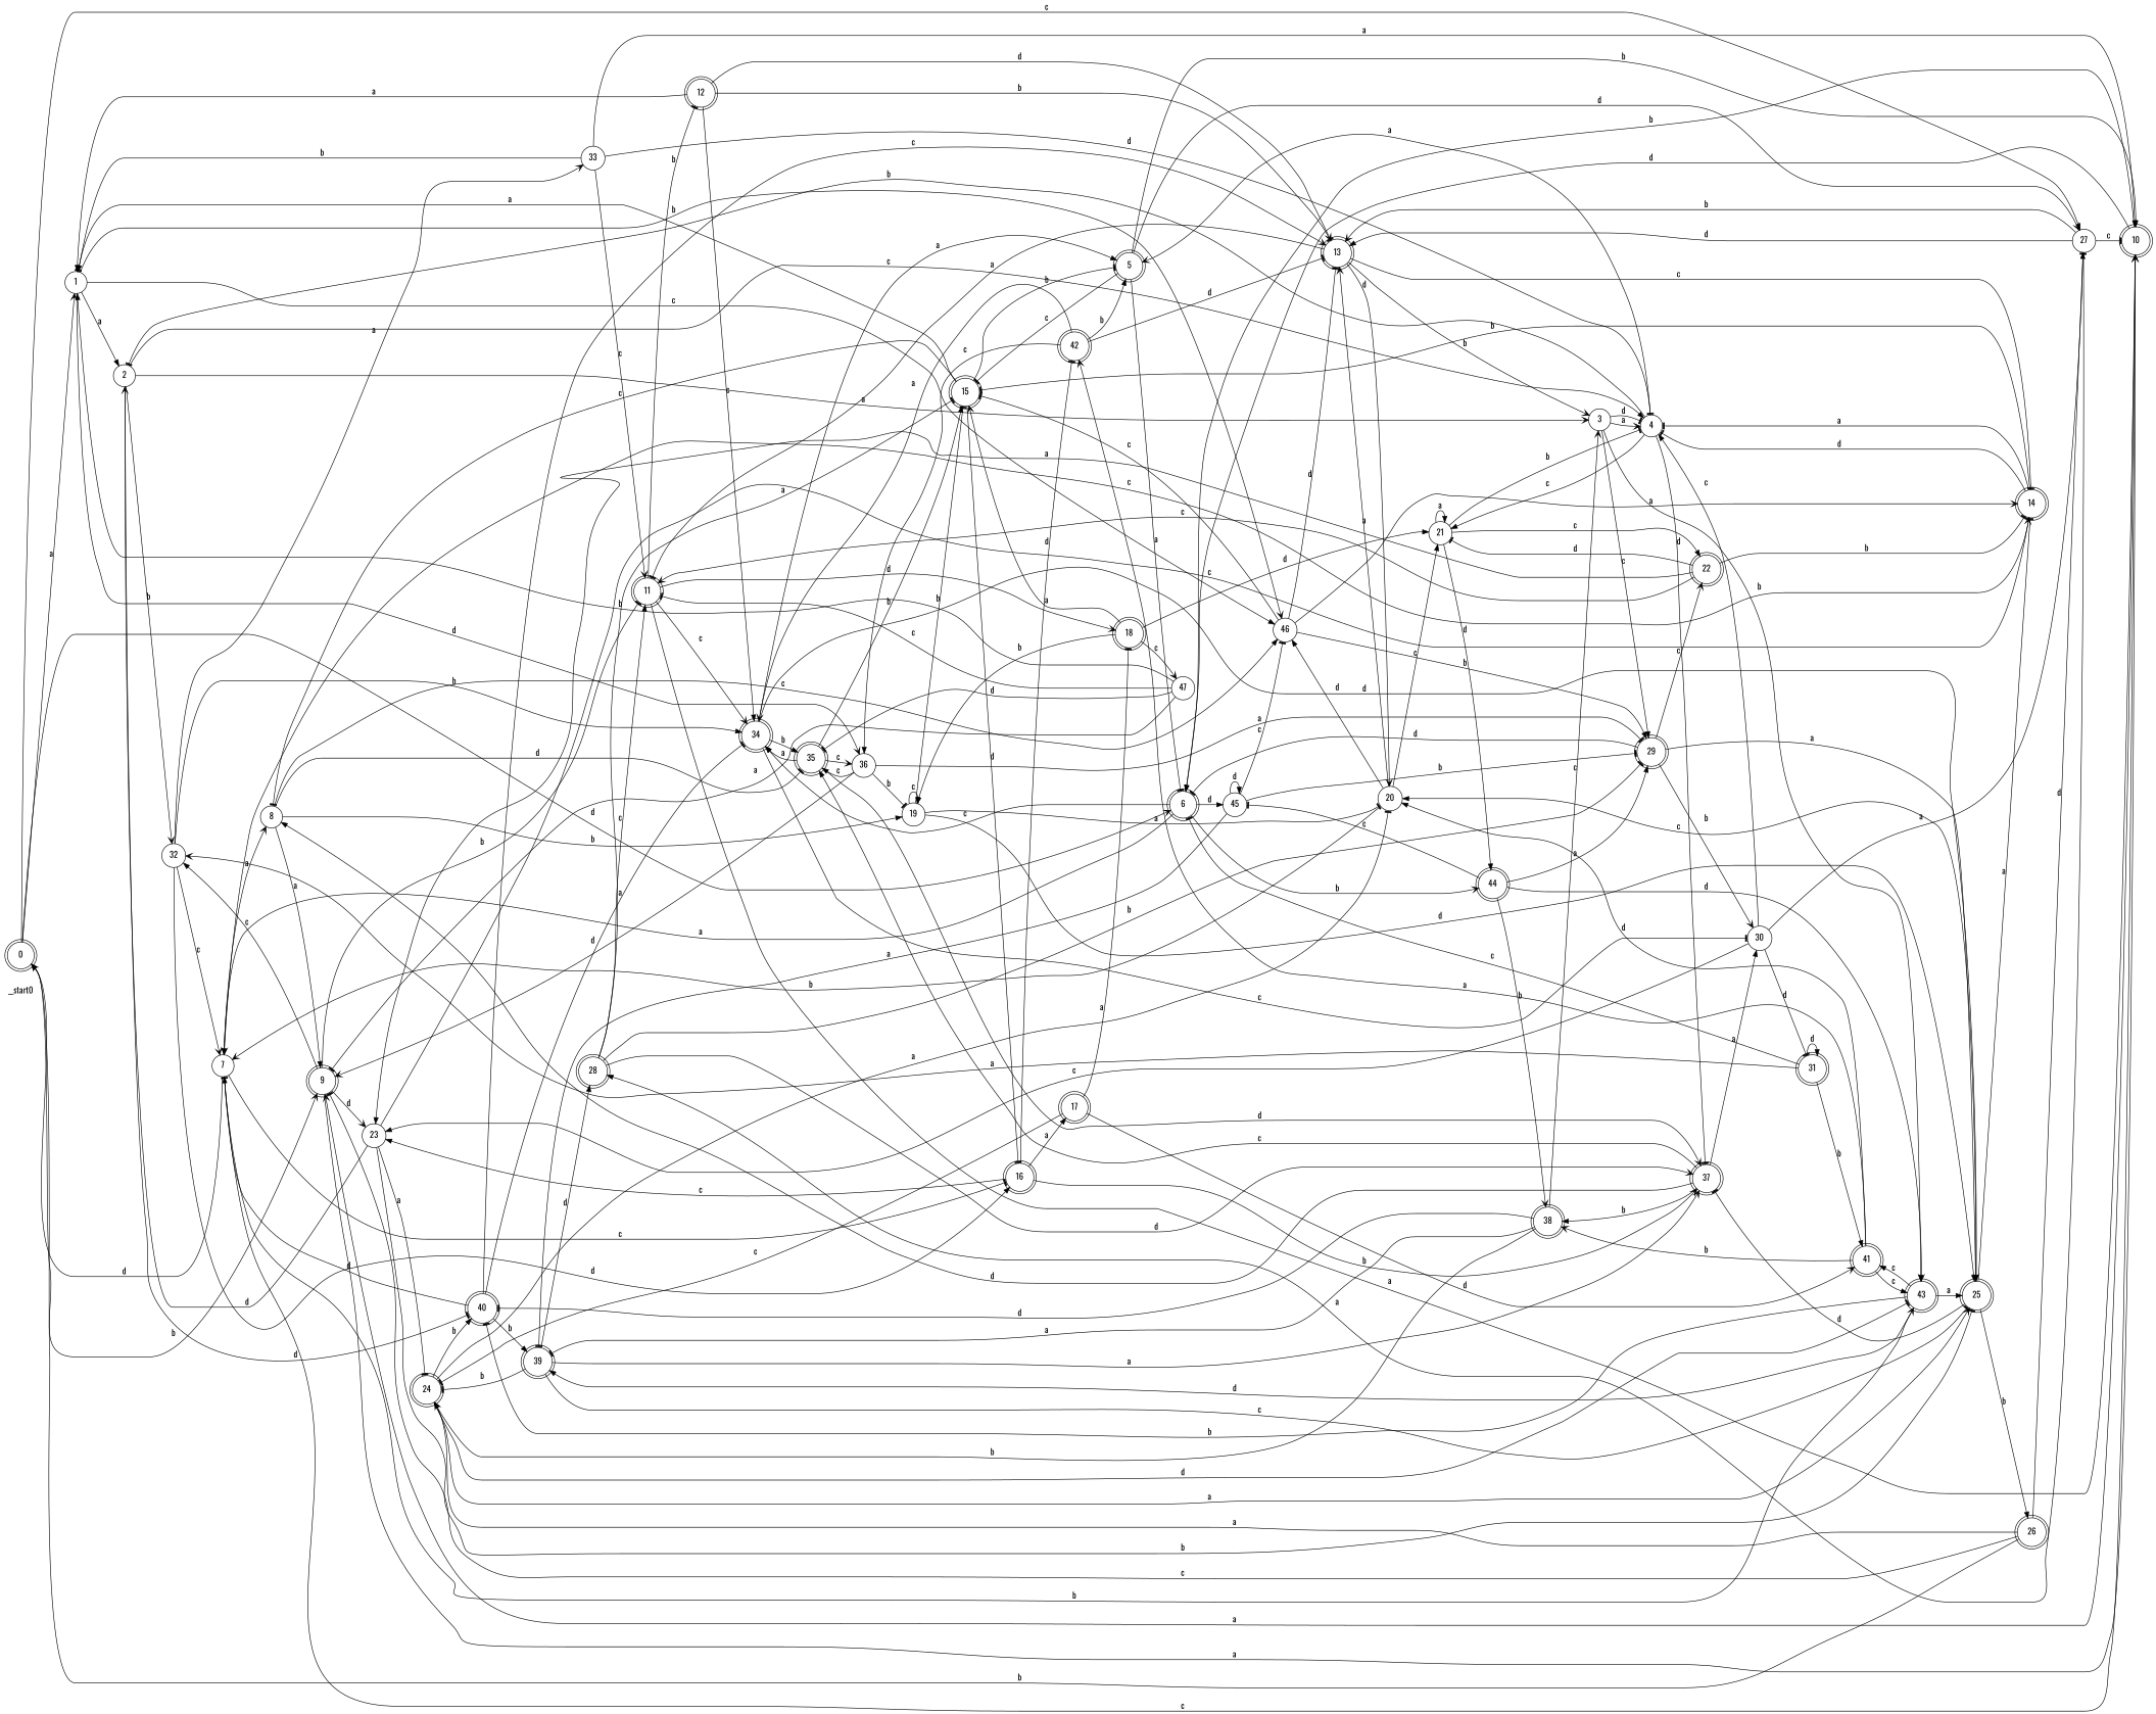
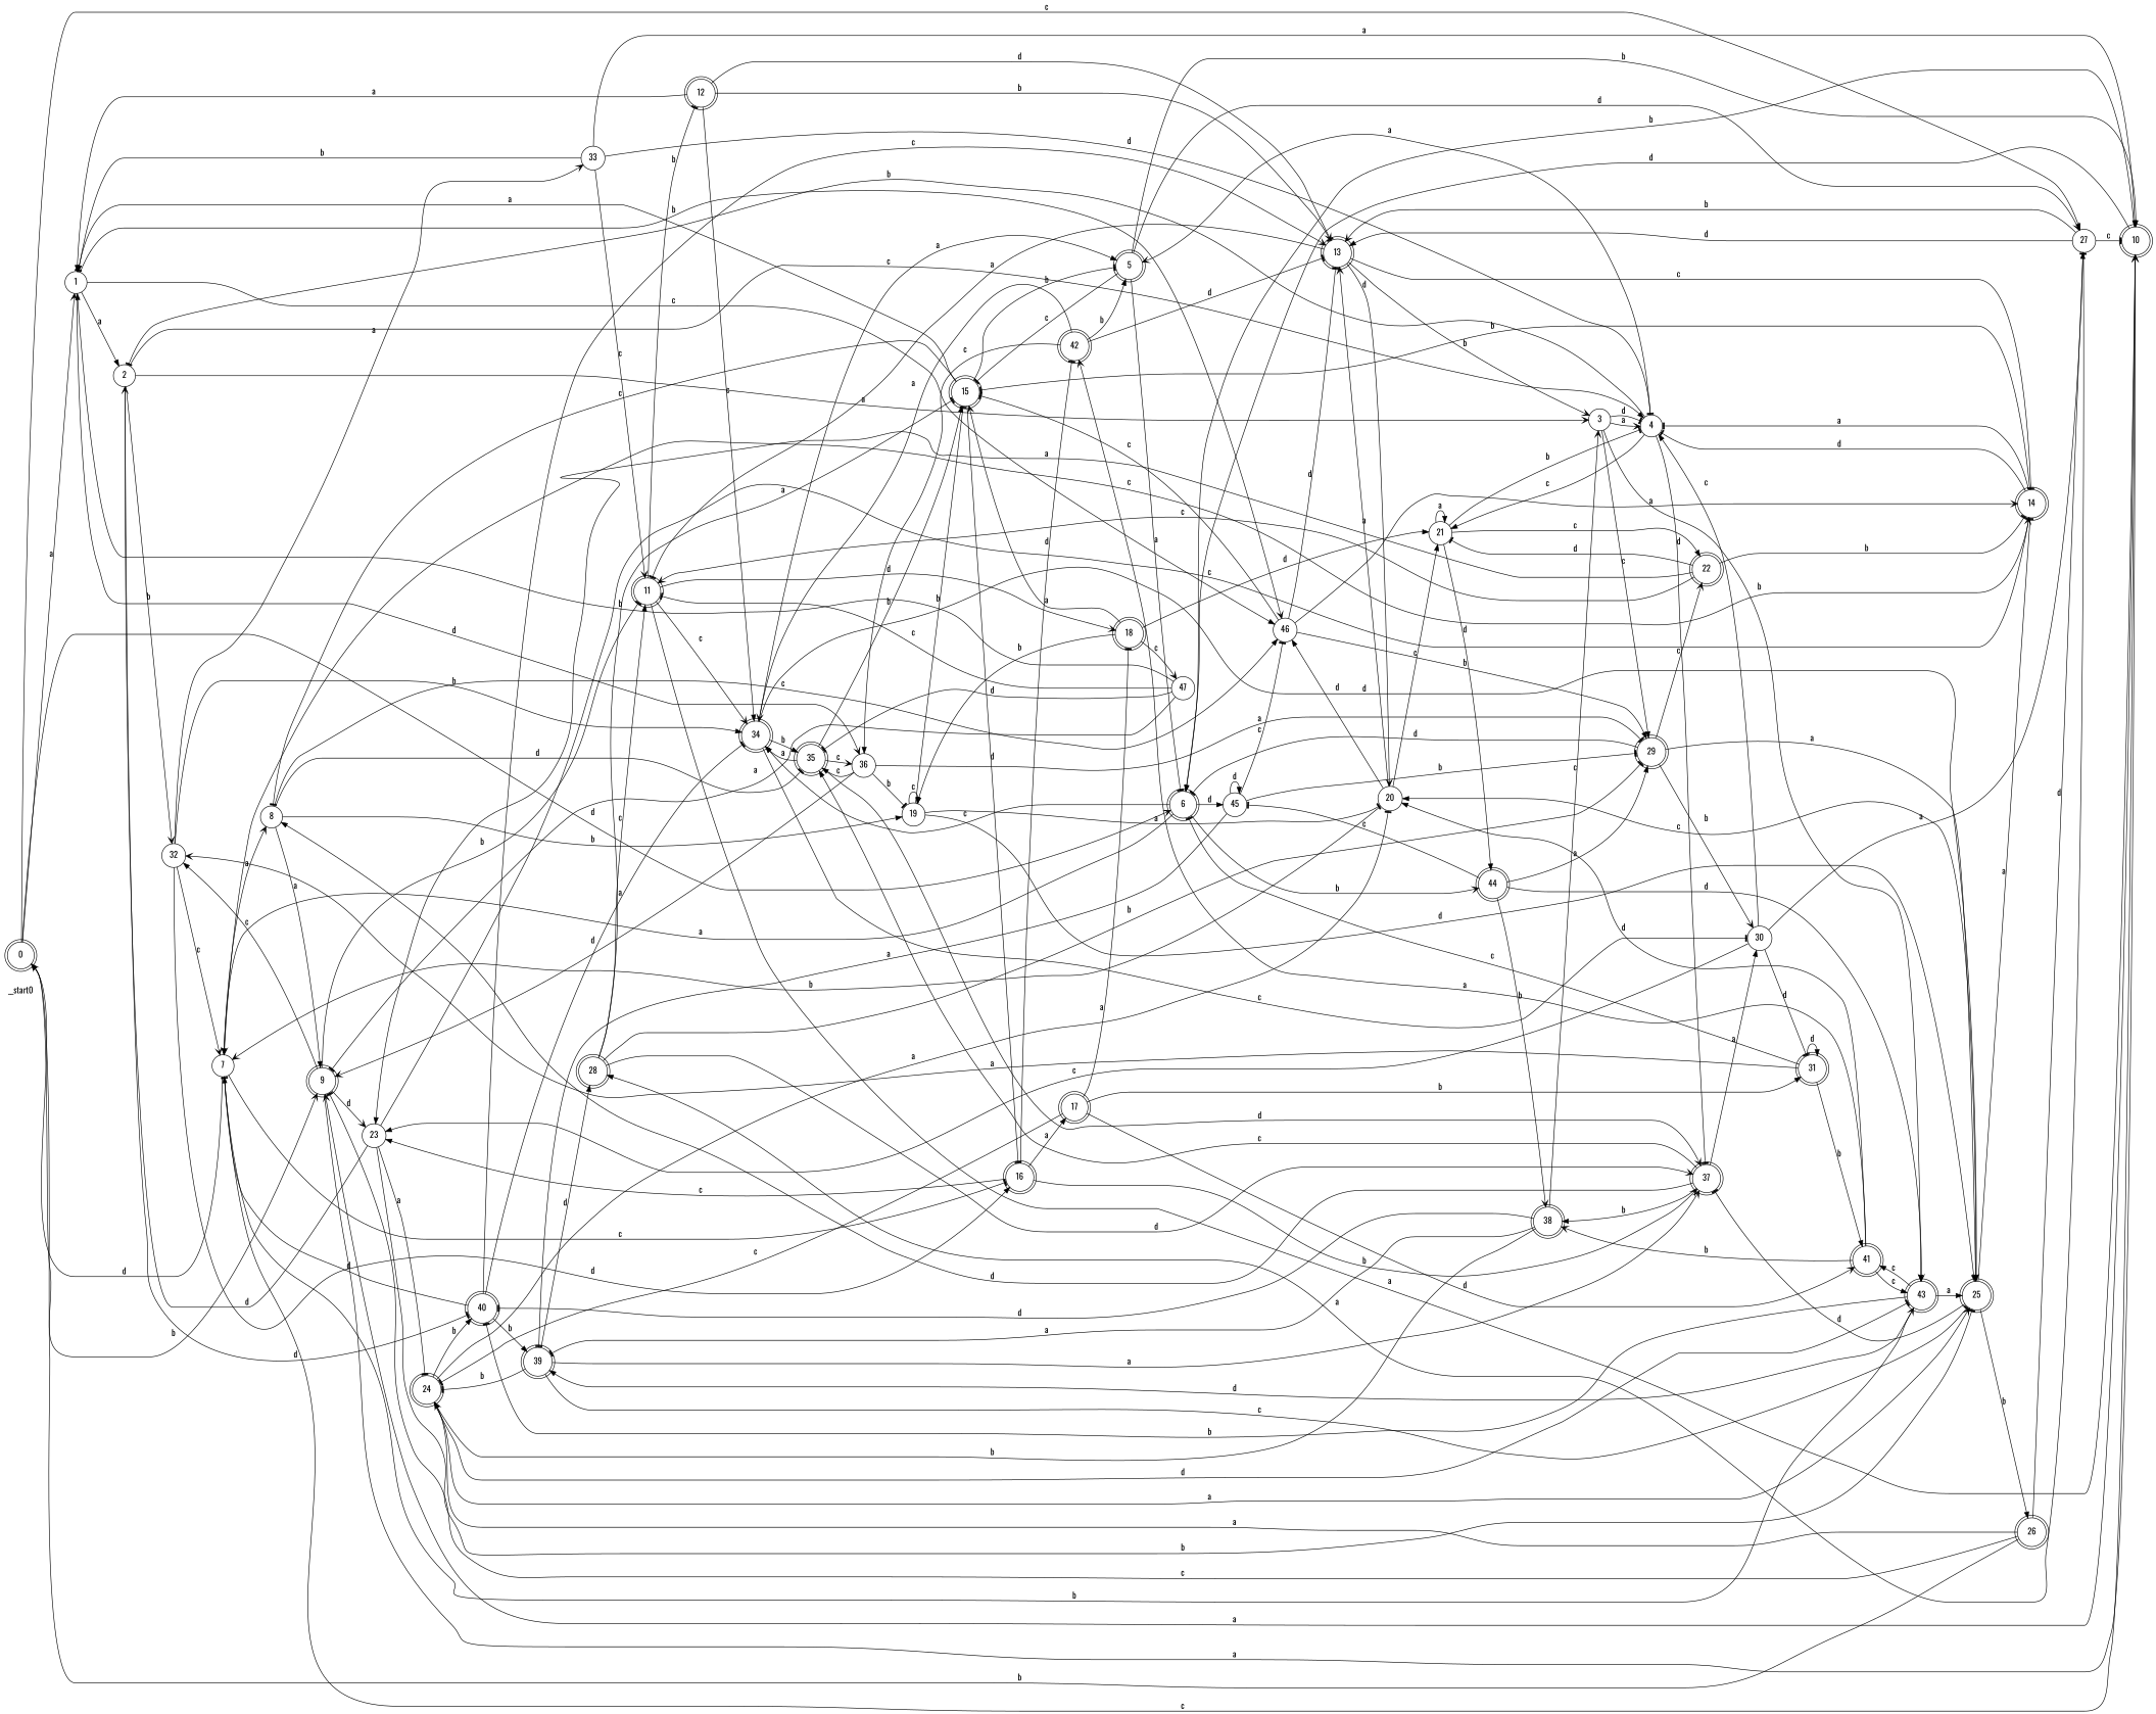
  digraph {
    fontname=Oswald
    rankdir=LR
    node [fontname=Oswald shape=doublecircle color=black fillcolor=white style="rounded,filled"]
    edge [arrowhead=normal fontname=Oswald]
    __start0 [shape=none color="" fillcolor="" style=""]
    n2 [label=0]
    n3 [label=1 shape=circle style=filled]
    n4 [label=6]
    n5 [label=9]
    n6 [label=27 shape=circle style=filled]
    n7 [label=2 shape=circle style=filled]
    n8 [label=36 shape=circle style=filled]
    n9 [label=46 shape=circle style=filled]
    n10 [label=7 shape=circle style=filled]
    n11 [label=34]
    n12 [label=44]
    n13 [label=45 shape=circle style=filled]
    n14 [label=32 shape=circle style=filled]
    n15 [label=10]
    n16 [label=11]
    n17 [label=23 shape=circle style=filled]
    n18 [label=13]
    n19 [label=28]
    n20 [label=3 shape=circle style=filled]
    n21 [label=4 shape=circle style=filled]
    n22 [label=40]
    n23 [label=29]
    n24 [label=19 shape=circle style=filled]
    n25 [label=35]
    n26 [label=15]
    n27 [label=14]
    n28 [label=43]
    n29 [label=5]
    n30 [label=21 shape=circle style=filled]
    n31 [label=37]
    n32 [label=16]
    n33 [label=33 shape=circle style=filled]
    n34 [label=39]
    n35 [label=25]
    n36 [label=22]
    n37 [label=30 shape=circle style=filled]
    n38 [label=41]
    n39 [label=8 shape=circle style=filled]
    n40 [label=38]
    n41 [label=17]
    n42 [label=42]
    n43 [label=20 shape=circle style=filled]
    n44 [label=12]
    n45 [label=18]
    n46 [label=24]
    n47 [label=47 shape=circle style=filled]
    n48 [label=31]
    n49 [label=26]
    n2 -> n3 [arrowhead=vee label=a]
    n2 -> n4 [arrowhead=vee label=d]
    n2 -> n5 [arrowhead=vee label=b]
    n2 -> n6 [label=c]
    n3 -> n7 [label=a]
    n3 -> n8 [arrowhead=vee label=d]
    n3 -> n9 [arrowhead=vee label=b]
    n3 -> n9 [label=c]
    n4 -> n10 [label=a]
    n4 -> n11 [label=c]
    n4 -> n12 [arrowhead=vee label=b]
    n4 -> n13 [label=d]
    n5 -> n14 [label=c]
    n5 -> n15 [arrowhead=vee label=a]
    n5 -> n16 [arrowhead=tee label=b]
    n5 -> n17 [arrowhead=vee label=d]
    n6 -> n15 [arrowhead=tee label=c]
    n6 -> n18 [arrowhead=vee label=b]
    n6 -> n18 [label=d]
    n6 -> n19 [label=a]
    n7 -> n14 [arrowhead=vee label=b]
    n7 -> n20 [arrowhead=vee label=a]
    n7 -> n21 [label=c]
    n7 -> n22 [arrowhead=tee label=d]
    n8 -> n5 [arrowhead=vee label=d]
    n8 -> n23 [arrowhead=tee label=a]
    n8 -> n24 [arrowhead=tee label=b]
    n8 -> n25 [label=c]
    n9 -> n18 [arrowhead=tee label=d]
    n9 -> n23 [label=b]
    n9 -> n26 [arrowhead=tee label=c]
    n9 -> n27 [arrowhead=vee label=a]
    n10 -> n2 [label=d]
    n10 -> n28 [arrowhead=vee label=b]
    n10 -> n32 [arrowhead=tee label=c]
    n10 -> n39 [arrowhead=vee label=a]
    n11 -> n25 [label=b]
    n11 -> n29 [label=a]
    n11 -> n35 [label=d]
    n11 -> n37 [arrowhead=tee label=c]
    n12 -> n13 [arrowhead=tee label=c]
    n12 -> n23 [label=a]
    n12 -> n28 [arrowhead=vee label=d]
    n12 -> n40 [arrowhead=vee label=b]
    n13 -> n9 [arrowhead=tee label=c]
    n13 -> n13 [label=d]
    n13 -> n23 [arrowhead=tee label=b]
    n13 -> n34 [arrowhead=tee label=a]
    n14 -> n10 [arrowhead=vee label=c]
    n14 -> n11 [label=b]
    n14 -> n32 [label=d]
    n14 -> n33 [arrowhead=vee label=a]
    n15 -> n4 [label=b]
    n15 -> n4 [label=d]
    n15 -> n5 [arrowhead=vee label=a]
    n15 -> n10 [arrowhead=tee label=c]
    n16 -> n11 [arrowhead=vee label=c]
    n16 -> n15 [arrowhead=vee label=a]
    n16 -> n44 [arrowhead=tee label=b]
    n16 -> n45 [arrowhead=vee label=d]
    n17 -> n7 [arrowhead=vee label=d]
    n17 -> n27 [arrowhead=vee label=c]
    n17 -> n35 [arrowhead=tee label=b]
    n17 -> n46 [arrowhead=tee label=a]
    n18 -> n16 [arrowhead=tee label=a]
    n18 -> n20 [arrowhead=vee label=b]
    n18 -> n27 [arrowhead=tee label=c]
    n18 -> n43 [arrowhead=vee label=d]
    n19 -> n16 [label=c]
    n19 -> n23 [arrowhead=tee label=b]
    n19 -> n26 [arrowhead=tee label=a]
    n19 -> n31 [arrowhead=vee label=d]
    n20 -> n21 [arrowhead=vee label=a]
    n20 -> n21 [arrowhead=tee label=d]
    n20 -> n23 [label=c]
    n20 -> n28 [label=b]
    n21 -> n7 [arrowhead=tee label=b]
    n21 -> n29 [arrowhead=vee label=a]
    n21 -> n30 [label=c]
    n21 -> n31 [arrowhead=tee label=d]
    n22 -> n10 [label=d]
    n22 -> n11 [arrowhead=tee label=a]
    n22 -> n18 [arrowhead=vee label=c]
    n22 -> n34 [label=b]
    n23 -> n4 [arrowhead=tee label=d]
    n23 -> n35 [arrowhead=vee label=a]
    n23 -> n36 [arrowhead=vee label=c]
    n23 -> n37 [arrowhead=vee label=b]
    n24 -> n24 [label=c]
    n24 -> n26 [arrowhead=tee label=b]
    n24 -> n35 [label=d]
    n24 -> n43 [arrowhead=tee label=a]
    n25 -> n8 [arrowhead=vee label=c]
    n25 -> n11 [label=a]
    n25 -> n26 [label=b]
    n25 -> n31 [arrowhead=vee label=d]
    n26 -> n3 [arrowhead=tee label=a]
    n26 -> n29 [arrowhead=tee label=b]
    n26 -> n32 [arrowhead=tee label=d]
    n26 -> n39 [arrowhead=tee label=c]
    n27 -> n10 [arrowhead=vee label=c]
    n27 -> n21 [arrowhead=tee label=a]
    n27 -> n21 [arrowhead=tee label=d]
    n27 -> n26 [arrowhead=tee label=b]
    n28 -> n22 [arrowhead=tee label=b]
    n28 -> n34 [label=d]
    n28 -> n35 [label=a]
    n28 -> n38 [label=c]
    n29 -> n4 [arrowhead=tee label=a]
    n29 -> n6 [arrowhead=vee label=d]
    n29 -> n15 [label=b]
    n29 -> n26 [arrowhead=tee label=c]
    n30 -> n12 [label=d]
    n30 -> n21 [arrowhead=tee label=b]
    n30 -> n30 [label=a]
    n30 -> n36 [label=c]
    n31 -> n25 [label=c]
    n31 -> n37 [label=a]
    n31 -> n39 [label=d]
    n31 -> n40 [label=b]
    n32 -> n17 [label=c]
    n32 -> n31 [arrowhead=vee label=b]
    n32 -> n41 [label=a]
    n32 -> n42 [arrowhead=tee label=d]
    n33 -> n3 [label=b]
    n33 -> n15 [label=a]
    n33 -> n16 [arrowhead=vee label=c]
    n33 -> n21 [arrowhead=tee label=d]
    n34 -> n19 [label=d]
    n34 -> n31 [arrowhead=vee label=a]
    n34 -> n35 [arrowhead=tee label=c]
    n34 -> n46 [arrowhead=tee label=b]
    n35 -> n27 [arrowhead=tee label=a]
    n35 -> n31 [arrowhead=tee label=d]
    n35 -> n43 [label=c]
    n35 -> n49 [label=b]
    n36 -> n16 [arrowhead=vee label=c]
    n36 -> n17 [label=a]
    n36 -> n27 [arrowhead=tee label=b]
    n36 -> n30 [arrowhead=tee label=d]
    n37 -> n6 [arrowhead=tee label=a]
    n37 -> n17 [label=c]
    n37 -> n21 [label=c]
    n37 -> n48 [arrowhead=tee label=d]
    n38 -> n28 [label=c]
    n38 -> n40 [arrowhead=vee label=b]
    n38 -> n42 [arrowhead=vee label=a]
    n38 -> n43 [label=d]
    n39 -> n5 [label=a]
    n39 -> n9 [label=c]
    n39 -> n24 [label=b]
    n39 -> n25 [arrowhead=tee label=d]
    n40 -> n20 [arrowhead=vee label=c]
    n40 -> n22 [arrowhead=tee label=d]
    n40 -> n34 [arrowhead=tee label=a]
    n40 -> n46 [label=b]
    n41 -> n38 [arrowhead=vee label=d]
    n41 -> n45 [arrowhead=tee label=a]
    n41 -> n46 [arrowhead=tee label=c]
+   n41 -> n48 [label=b]
    n42 -> n8 [label=c]
    n42 -> n11 [arrowhead=vee label=a]
    n42 -> n18 [arrowhead=tee label=d]
    n42 -> n29 [label=b]
    n43 -> n9 [label=d]
    n43 -> n10 [arrowhead=vee label=b]
    n43 -> n18 [arrowhead=vee label=a]
    n43 -> n30 [label=c]
    n44 -> n3 [label=a]
    n44 -> n11 [label=c]
    n44 -> n18 [arrowhead=tee label=b]
    n44 -> n18 [arrowhead=vee label=d]
    n45 -> n24 [label=b]
    n45 -> n26 [arrowhead=vee label=a]
    n45 -> n30 [label=d]
    n45 -> n47 [arrowhead=vee label=c]
    n46 -> n22 [label=b]
    n46 -> n28 [arrowhead=tee label=d]
    n46 -> n35 [arrowhead=vee label=a]
    n46 -> n43 [arrowhead=tee label=a]
    n47 -> n3 [label=b]
    n47 -> n5 [arrowhead=tee label=a]
    n47 -> n16 [arrowhead=tee label=c]
    n47 -> n25 [arrowhead=tee label=d]
    n48 -> n4 [arrowhead=tee label=c]
    n48 -> n14 [arrowhead=vee label=a]
    n48 -> n38 [label=b]
    n48 -> n48 [label=d]
    n49 -> n2 [arrowhead=vee label=b]
    n49 -> n5 [arrowhead=tee label=c]
    n49 -> n6 [label=d]
    n49 -> n46 [arrowhead=vee label=a]
  }
